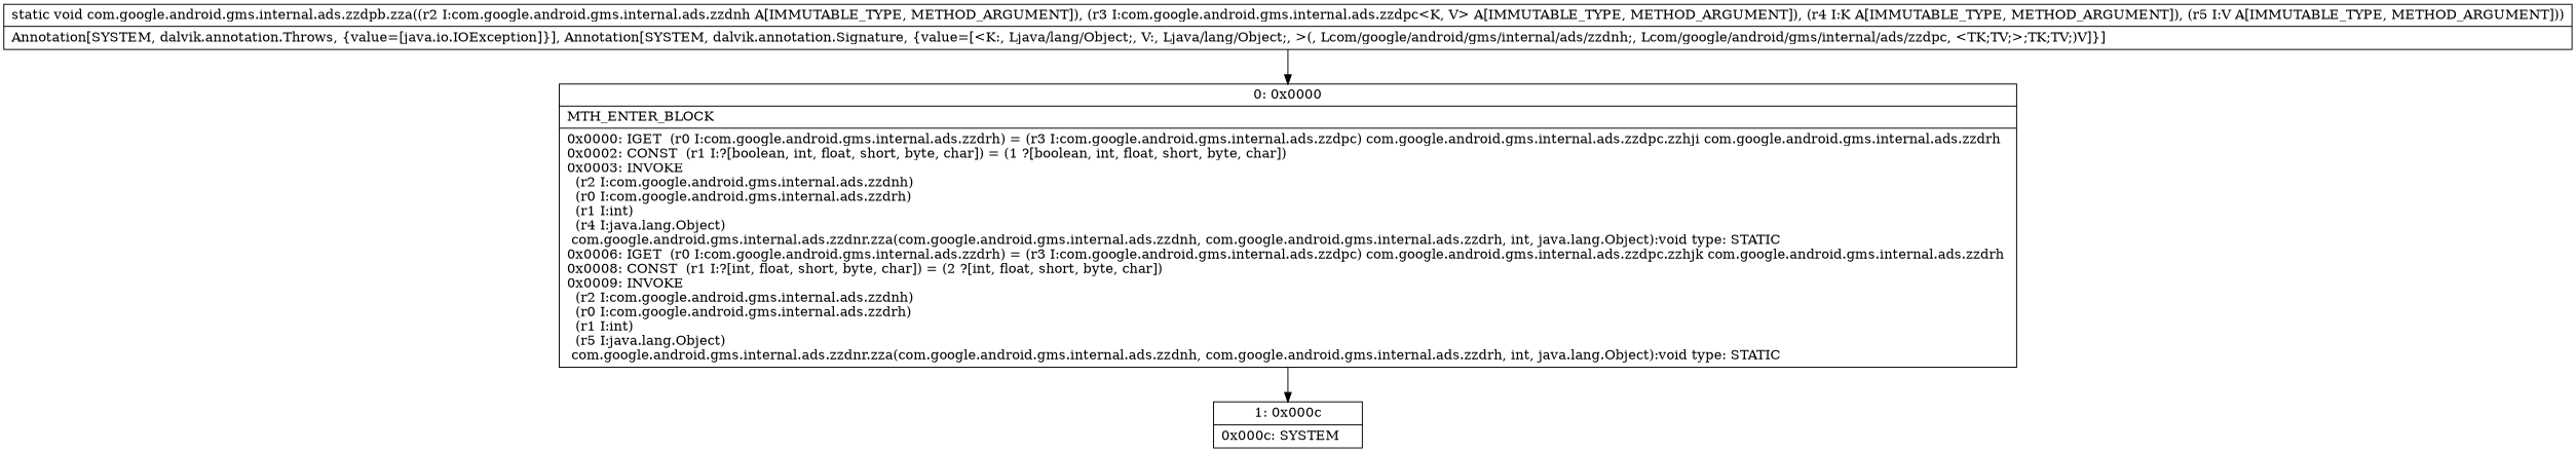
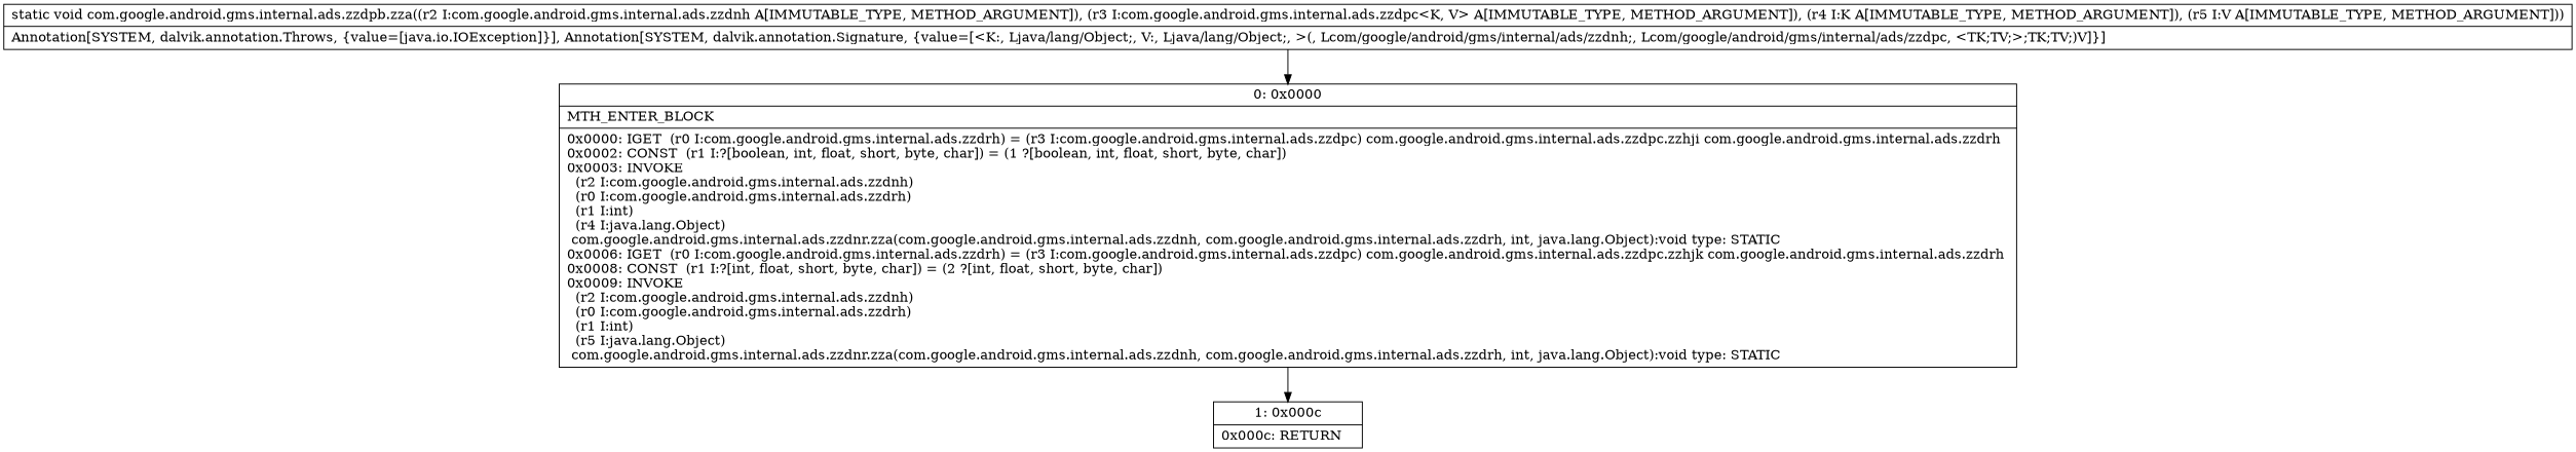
  digraph {
    node [shape=record]
    n1 [label="{0\:\ 0x0000|MTH_ENTER_BLOCK\l|0x0000: IGET  (r0 I:com.google.android.gms.internal.ads.zzdrh) = (r3 I:com.google.android.gms.internal.ads.zzdpc) com.google.android.gms.internal.ads.zzdpc.zzhji com.google.android.gms.internal.ads.zzdrh \l0x0002: CONST  (r1 I:?[boolean, int, float, short, byte, char]) = (1 ?[boolean, int, float, short, byte, char]) \l0x0003: INVOKE  \l  (r2 I:com.google.android.gms.internal.ads.zzdnh)\l  (r0 I:com.google.android.gms.internal.ads.zzdrh)\l  (r1 I:int)\l  (r4 I:java.lang.Object)\l com.google.android.gms.internal.ads.zzdnr.zza(com.google.android.gms.internal.ads.zzdnh, com.google.android.gms.internal.ads.zzdrh, int, java.lang.Object):void type: STATIC \l0x0006: IGET  (r0 I:com.google.android.gms.internal.ads.zzdrh) = (r3 I:com.google.android.gms.internal.ads.zzdpc) com.google.android.gms.internal.ads.zzdpc.zzhjk com.google.android.gms.internal.ads.zzdrh \l0x0008: CONST  (r1 I:?[int, float, short, byte, char]) = (2 ?[int, float, short, byte, char]) \l0x0009: INVOKE  \l  (r2 I:com.google.android.gms.internal.ads.zzdnh)\l  (r0 I:com.google.android.gms.internal.ads.zzdrh)\l  (r1 I:int)\l  (r5 I:java.lang.Object)\l com.google.android.gms.internal.ads.zzdnr.zza(com.google.android.gms.internal.ads.zzdnh, com.google.android.gms.internal.ads.zzdrh, int, java.lang.Object):void type: STATIC \l}"]
-   n2 [label="{1\:\ 0x000c|0x000c: SYSTEM   \l}"]
+   n2 [label="{1\:\ 0x000c|0x000c: RETURN   \l}"]
    n3 [label="{static void com.google.android.gms.internal.ads.zzdpb.zza((r2 I:com.google.android.gms.internal.ads.zzdnh A[IMMUTABLE_TYPE, METHOD_ARGUMENT]), (r3 I:com.google.android.gms.internal.ads.zzdpc\<K, V\> A[IMMUTABLE_TYPE, METHOD_ARGUMENT]), (r4 I:K A[IMMUTABLE_TYPE, METHOD_ARGUMENT]), (r5 I:V A[IMMUTABLE_TYPE, METHOD_ARGUMENT]))  | Annotation[SYSTEM, dalvik.annotation.Throws, \{value=[java.io.IOException]\}], Annotation[SYSTEM, dalvik.annotation.Signature, \{value=[\<K:, Ljava\/lang\/Object;, V:, Ljava\/lang\/Object;, \>(, Lcom\/google\/android\/gms\/internal\/ads\/zzdnh;, Lcom\/google\/android\/gms\/internal\/ads\/zzdpc, \<TK;TV;\>;TK;TV;)V]\}]\l}"]
    n1 -> n2
    n3 -> n1
  }
